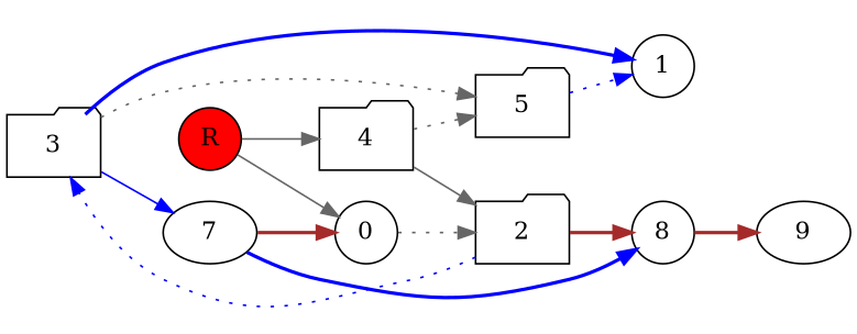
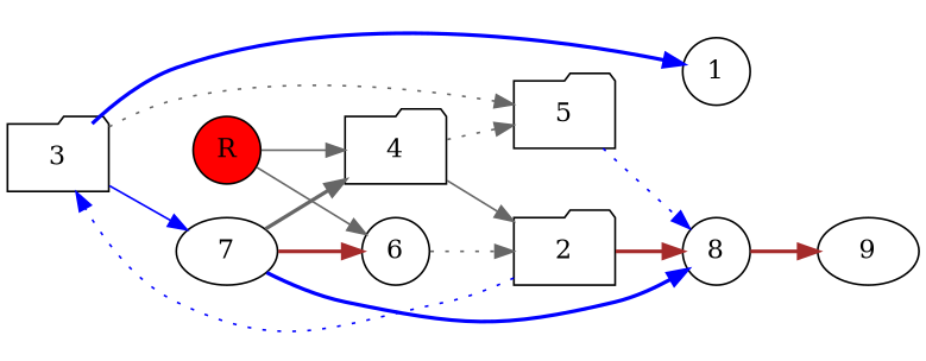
  digraph {
    rankdir=LR
    node [shape=folder]
    edge [color=gray40 style=bold]
    5
    1 [shape=circle]
    2
    3
    8 [shape=circle]
    7 [shape=ellipse]
    9 [shape=ellipse]
    4
-   6 [shape=circle label=0]
+   6 [shape=circle]
    R [fillcolor="#ff0000" shape=circle style=filled]
-   5 -> 1 [color=blue style=dotted]
+   5 -> 8 [color=blue style=dotted]
    2 -> 3 [color=blue style=dotted]
    2 -> 8 [color=brown]
    3 -> 5 [style=dotted]
    3 -> 1 [color=blue]
    3 -> 7 [color=blue style=solid]
    8 -> 9 [color=brown]
    7 -> 8 [color=blue]
+   7 -> 4
    7 -> 6 [color=brown]
    4 -> 5 [style=dotted]
    4 -> 2 [style=solid]
    6 -> 2 [style=dotted]
    R -> 4 [style=solid]
    R -> 6 [style=solid]
  }
